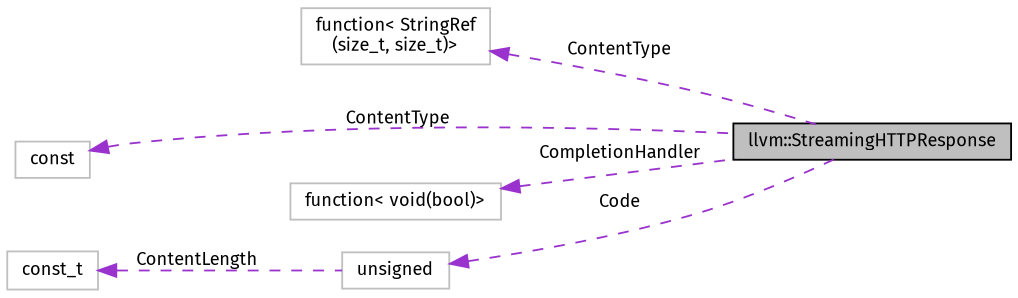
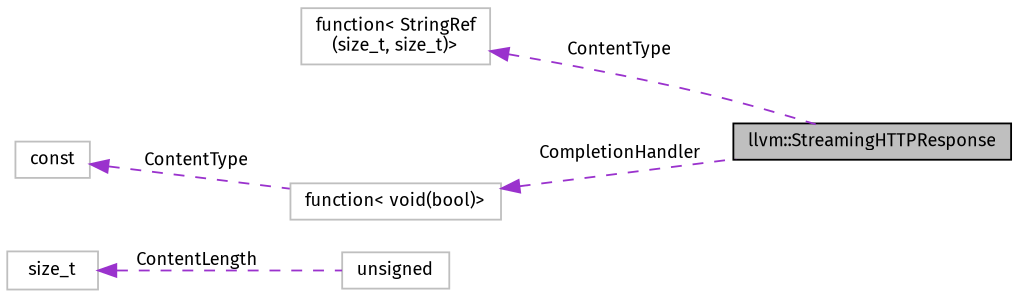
  digraph {
    fontname="Fira Sans"
    rankdir=LR
    node [color=grey75 fontname="Fira Sans" fontsize=10 shape=record]
    edge [color=darkorchid3 dir=back fontname="Fira Sans" fontsize=10 labelfontname=Helvetica labelfontsize=10 style=dashed]
    n1 [color=black fillcolor=grey75 fontcolor=black height=0.2 label="llvm::StreamingHTTPResponse" style=filled width=0.4]
    n2 [height=0.2 label="function\< StringRef\l(size_t, size_t)\>" width=0.4]
    n3 [height=0.2 label=const width=0.4]
    n4 [height=0.2 label=unsigned width=0.4]
    n5 [height=0.2 label="function\< void(bool)\>" width=0.4]
-   n6 [height=0.2 label=const_t width=0.4]
+   n6 [height=0.2 label=size_t width=0.4]
    n2 -> n1 [label=" ContentType"]
-   n3 -> n1 [label=" ContentType"]
-   n4 -> n1 [label=" Code"]
+   n3 -> n5 [label=" ContentType"]
    n5 -> n1 [label=" CompletionHandler"]
    n6 -> n4 [label=" ContentLength"]
  }
